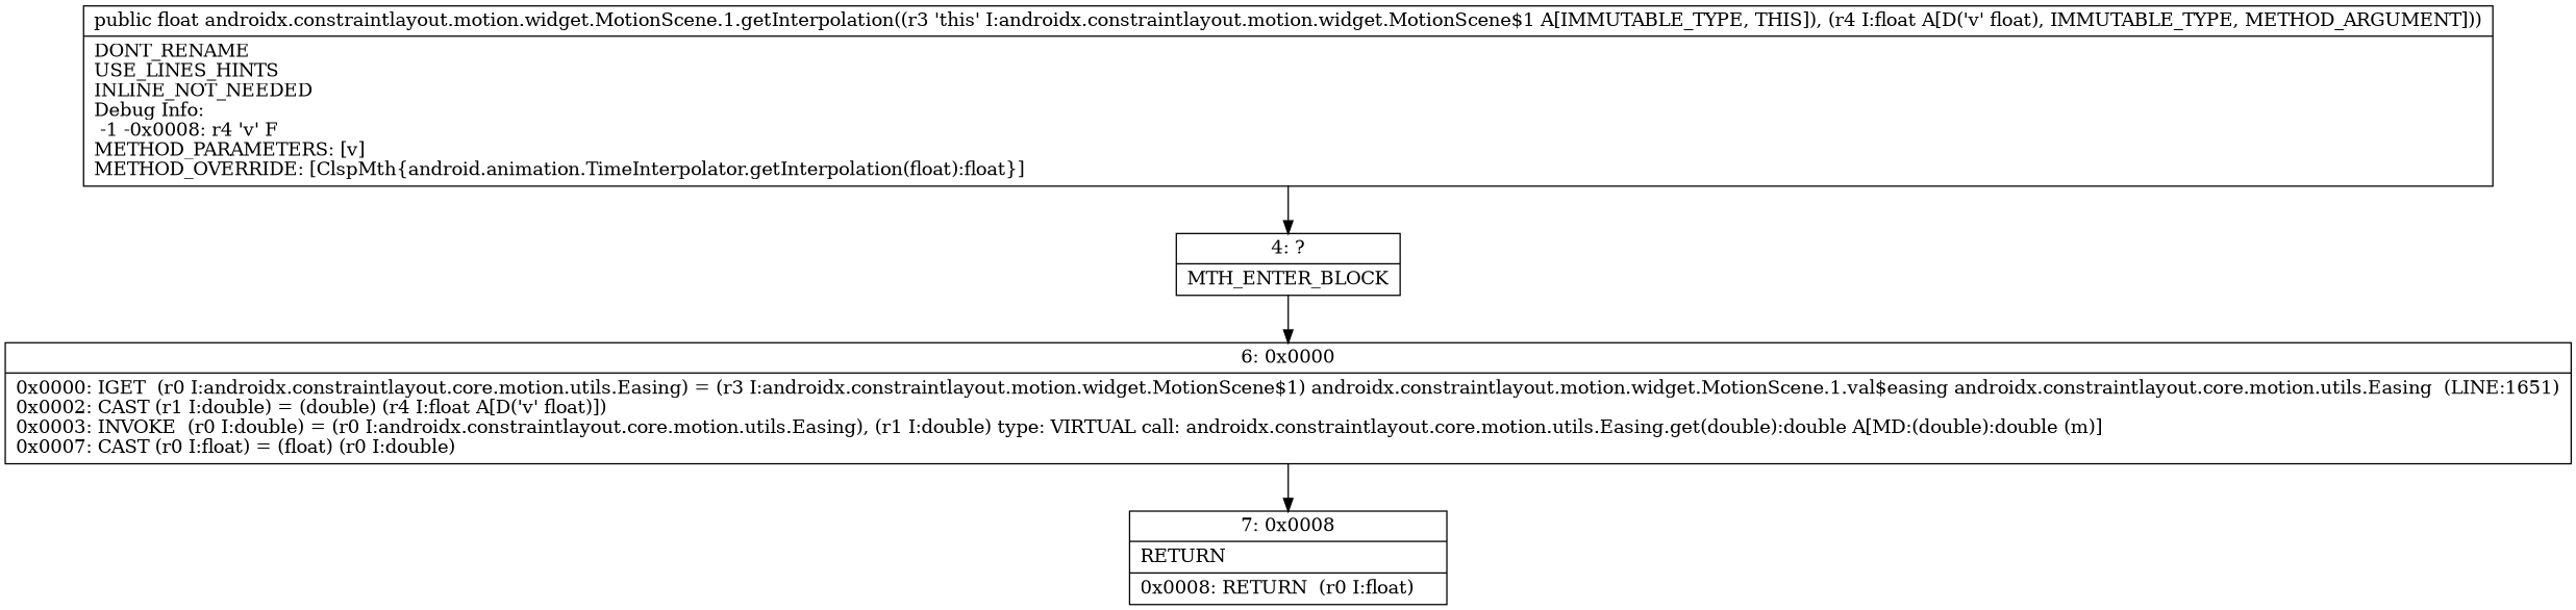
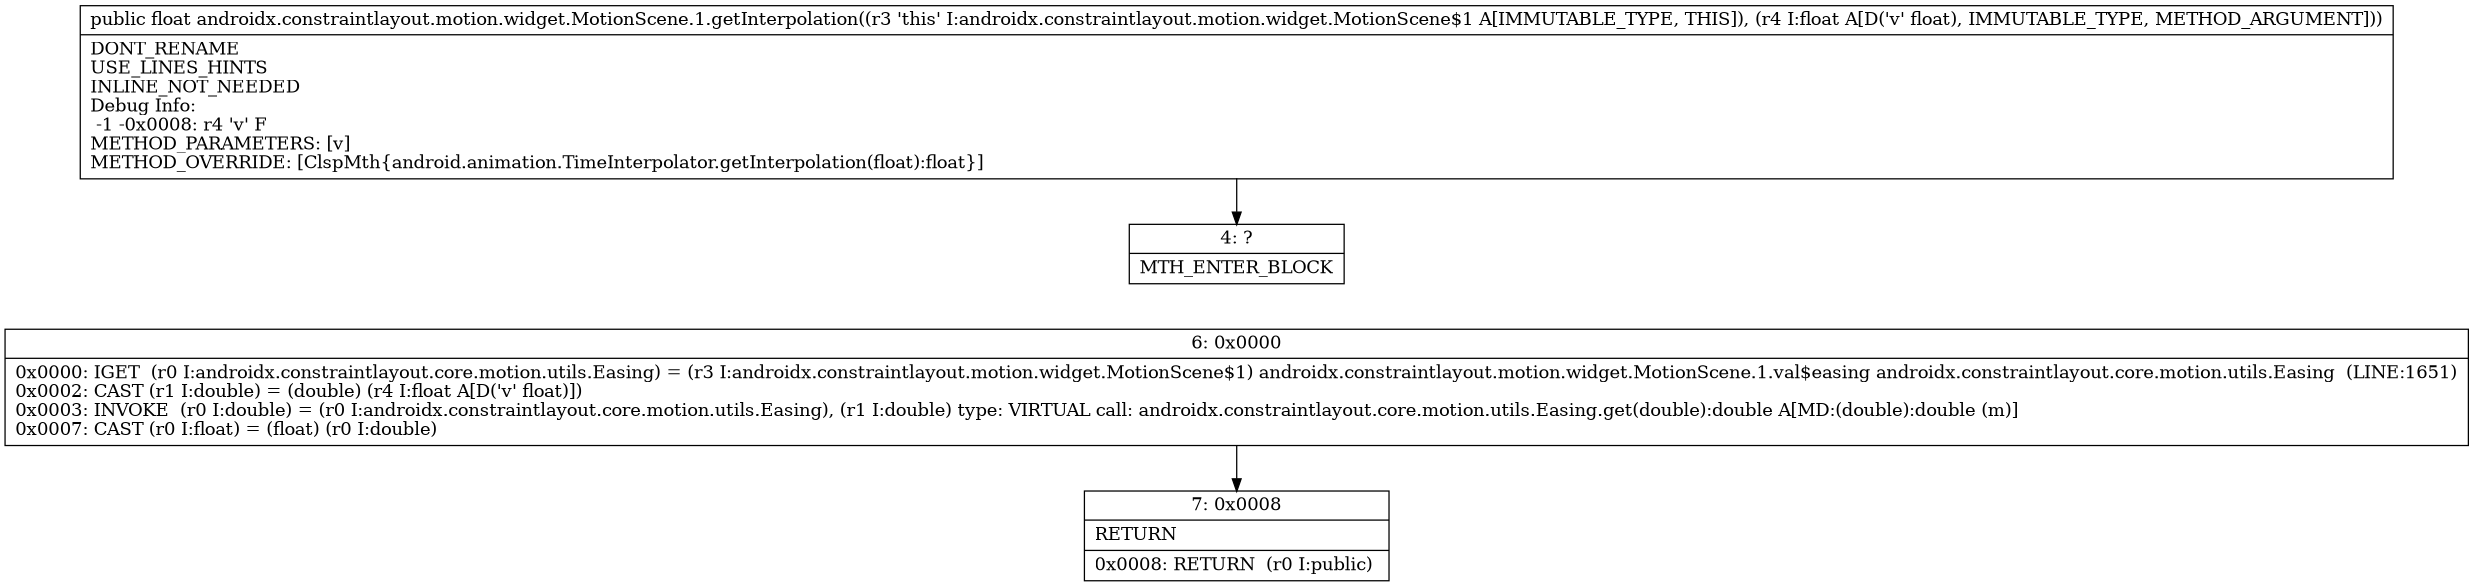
  digraph {
    node [shape=record]
    n1 [label="{4\:\ ?|MTH_ENTER_BLOCK\l}"]
    n2 [label="{6\:\ 0x0000|0x0000: IGET  (r0 I:androidx.constraintlayout.core.motion.utils.Easing) = (r3 I:androidx.constraintlayout.motion.widget.MotionScene$1) androidx.constraintlayout.motion.widget.MotionScene.1.val$easing androidx.constraintlayout.core.motion.utils.Easing  (LINE:1651)\l0x0002: CAST (r1 I:double) = (double) (r4 I:float A[D('v' float)]) \l0x0003: INVOKE  (r0 I:double) = (r0 I:androidx.constraintlayout.core.motion.utils.Easing), (r1 I:double) type: VIRTUAL call: androidx.constraintlayout.core.motion.utils.Easing.get(double):double A[MD:(double):double (m)]\l0x0007: CAST (r0 I:float) = (float) (r0 I:double) \l}"]
-   n3 [label="{7\:\ 0x0008|RETURN\l|0x0008: RETURN  (r0 I:float) \l}"]
+   n3 [label="{7\:\ 0x0008|RETURN\l|0x0008: RETURN  (r0 I:public) \l}"]
    n4 [label="{public float androidx.constraintlayout.motion.widget.MotionScene.1.getInterpolation((r3 'this' I:androidx.constraintlayout.motion.widget.MotionScene$1 A[IMMUTABLE_TYPE, THIS]), (r4 I:float A[D('v' float), IMMUTABLE_TYPE, METHOD_ARGUMENT]))  | DONT_RENAME\lUSE_LINES_HINTS\lINLINE_NOT_NEEDED\lDebug Info:\l  \-1 \-0x0008: r4 'v' F\lMETHOD_PARAMETERS: [v]\lMETHOD_OVERRIDE: [ClspMth\{android.animation.TimeInterpolator.getInterpolation(float):float\}]\l}"]
-   n1 -> n2
    n2 -> n3
    n4 -> n1
  }
